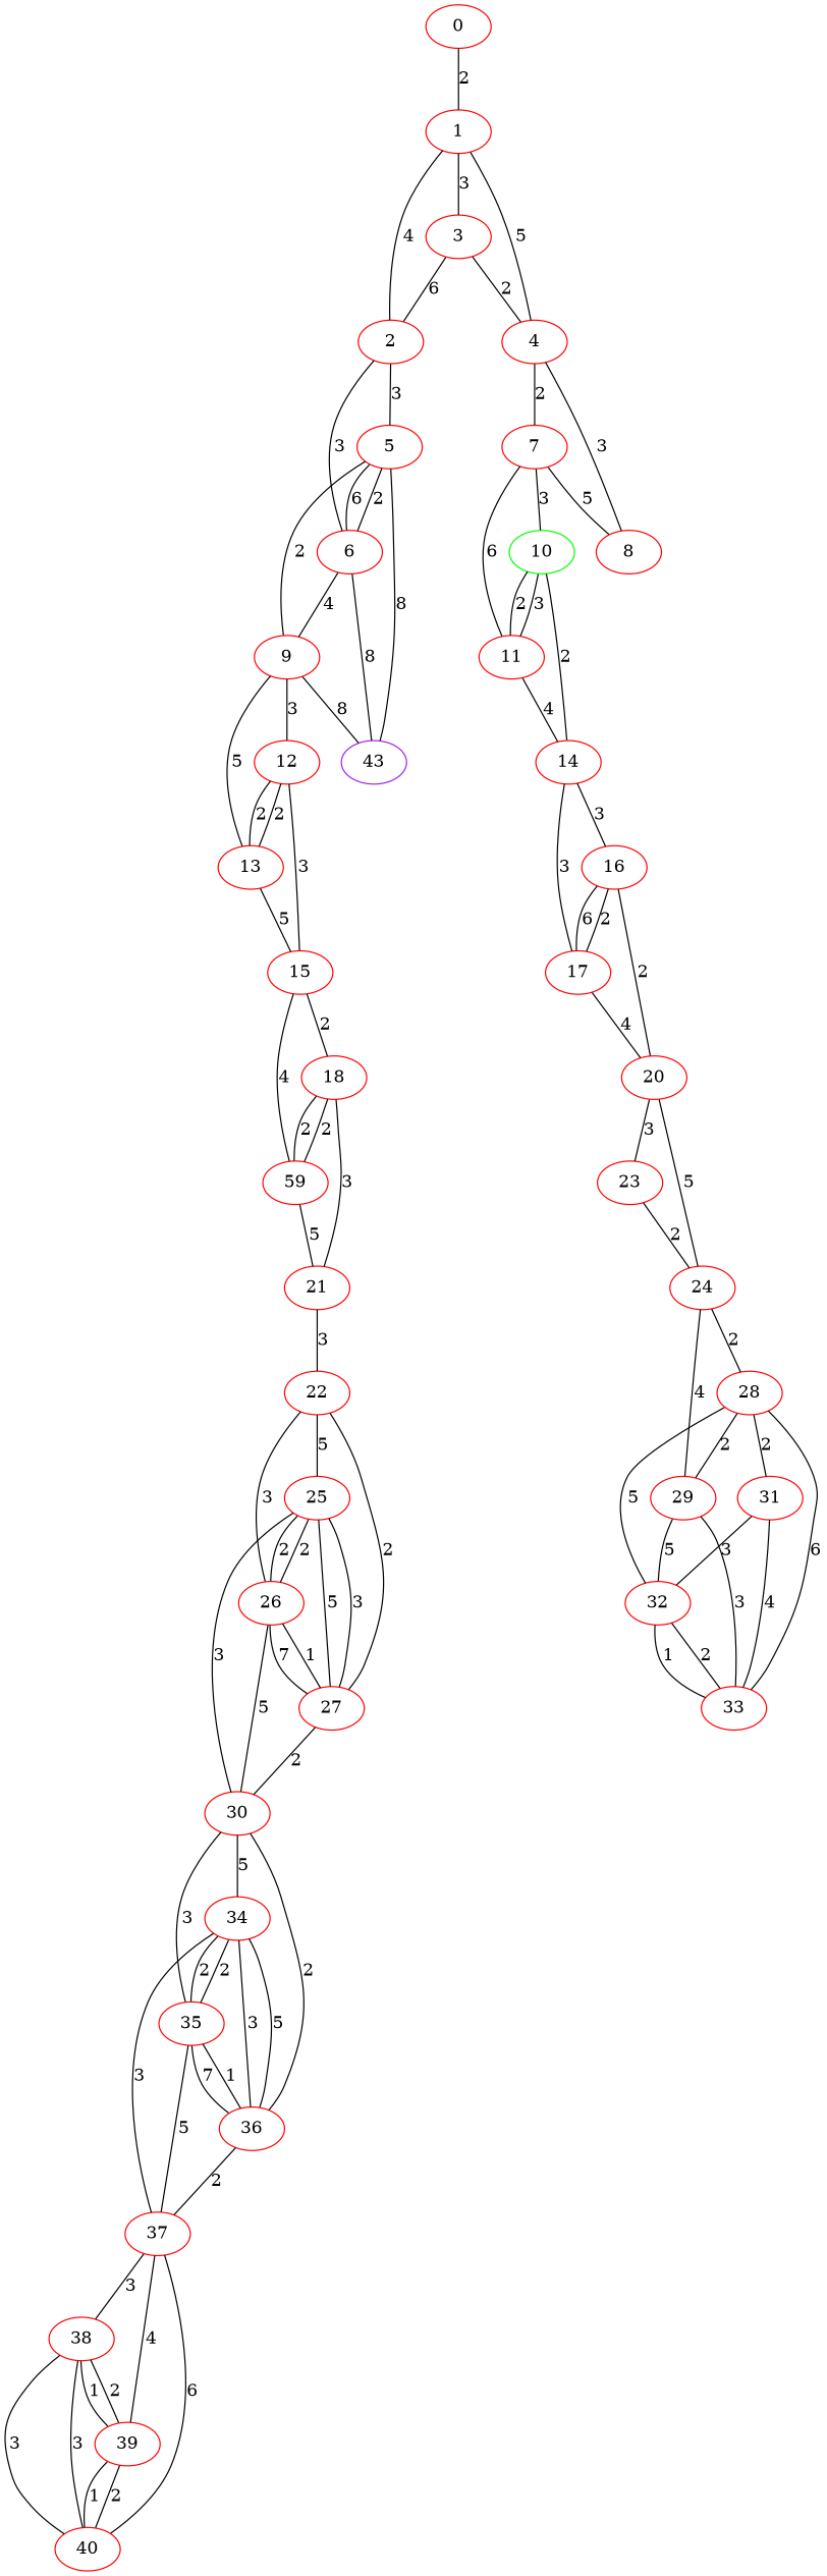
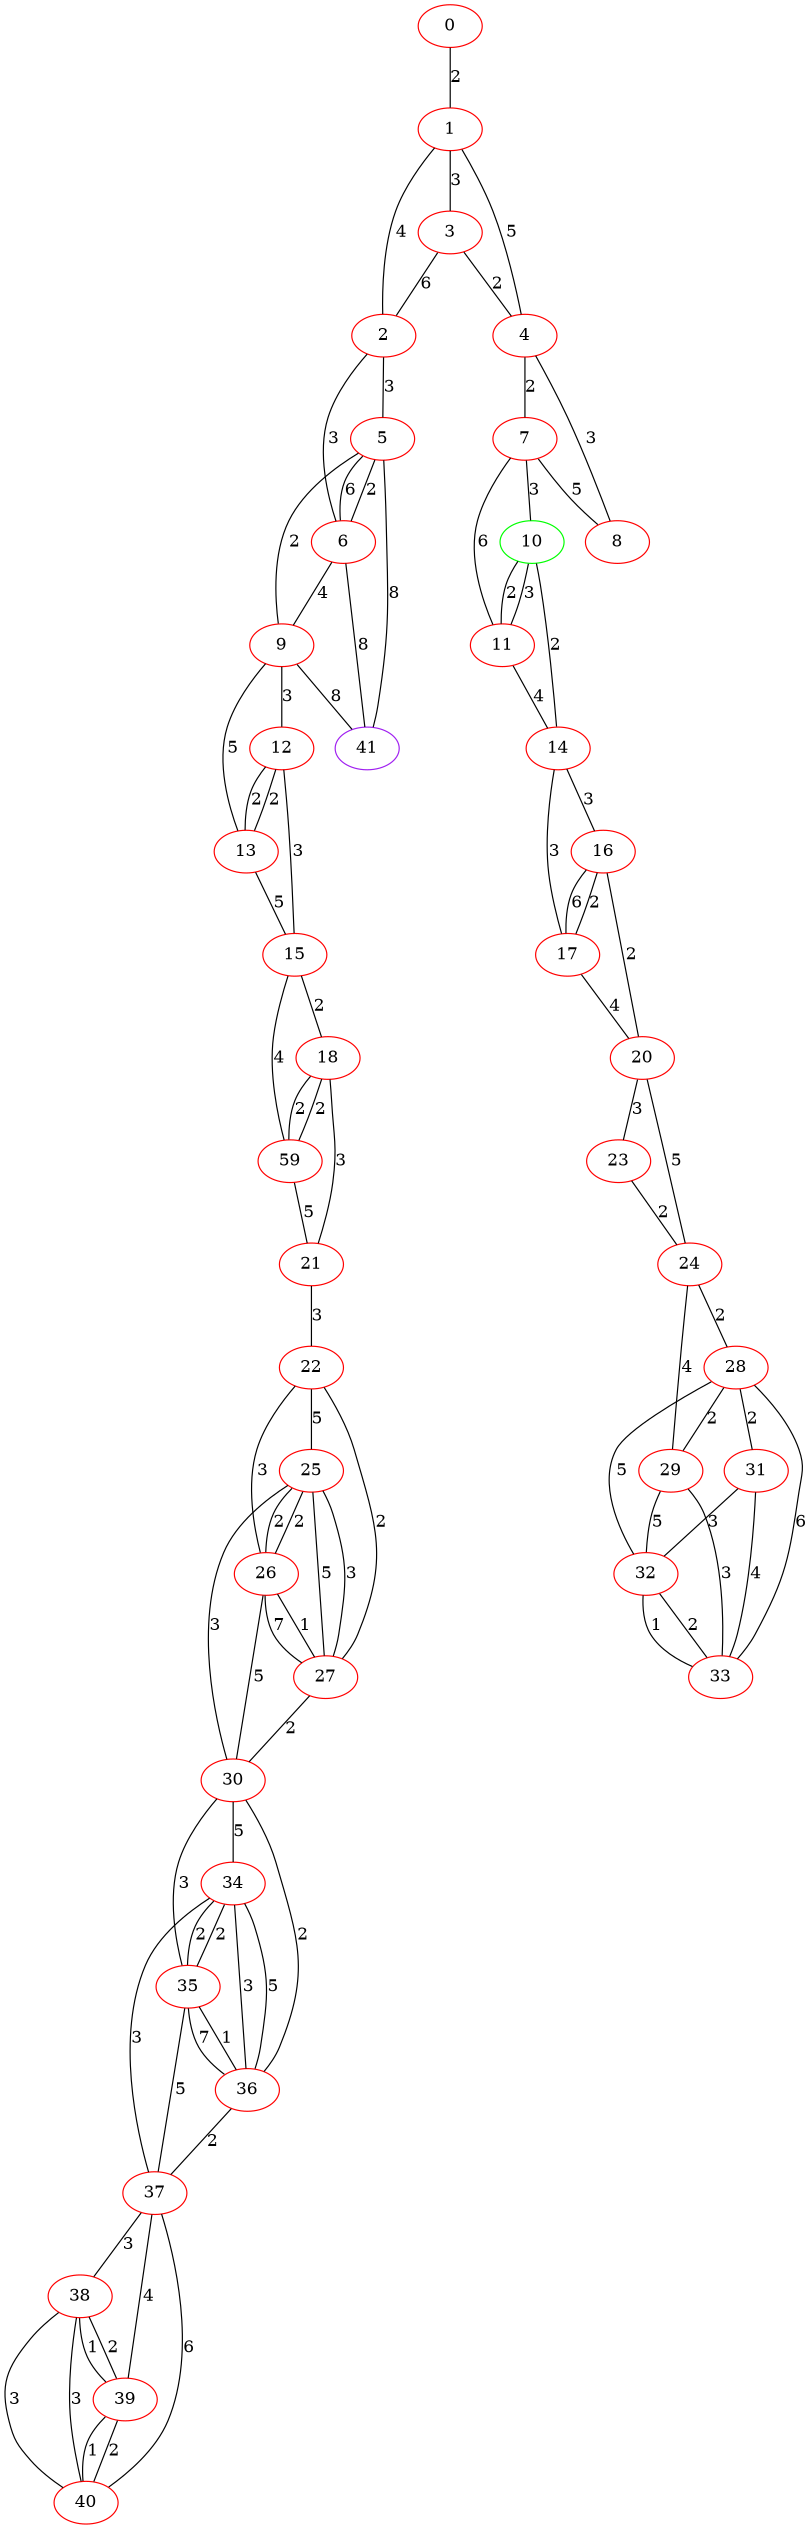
  graph {
    node [color=red weight=1]
    0
    1
    2
    3
    4
    5
    6
    7
    8
    9
-   41 [color=purple weight=4 label=43]
+   41 [color=purple weight=4]
    10 [color=green weight=2]
    11
    12
    13
    14
    15
    16
    17
    18
    n21 [label=59]
    20
    21
    23
    24
    22
    28
    29
    25
    26
    27
    30
    31
    32
    33
    34
    35
    36
    37
    38
    39
    40
    0 -- 1 [label=2]
    1 -- 2 [label=4]
    1 -- 3 [label=3]
    1 -- 4 [label=5]
    2 -- 5 [label=3]
    2 -- 6 [label=3]
    3 -- 2 [label=6]
    3 -- 4 [label=2]
    4 -- 7 [label=2]
    4 -- 8 [label=3]
    5 -- 6 [label=2]
    5 -- 6 [label=6]
    5 -- 9 [label=2]
    5 -- 41 [label=8]
    6 -- 9 [label=4]
    6 -- 41 [label=8]
    7 -- 8 [label=5]
    7 -- 10 [label=3]
    7 -- 11 [label=6]
    9 -- 41 [label=8]
    9 -- 12 [label=3]
    9 -- 13 [label=5]
    10 -- 11 [label=3]
    10 -- 11 [label=2]
    10 -- 14 [label=2]
    11 -- 14 [label=4]
    12 -- 13 [label=2]
    12 -- 13 [label=2]
    12 -- 15 [label=3]
    13 -- 15 [label=5]
    14 -- 16 [label=3]
    14 -- 17 [label=3]
    15 -- 18 [label=2]
    15 -- n21 [label=4]
    16 -- 17 [label=2]
    16 -- 17 [label=6]
    16 -- 20 [label=2]
    17 -- 20 [label=4]
    18 -- n21 [label=2]
    18 -- n21 [label=2]
    18 -- 21 [label=3]
    n21 -- 21 [label=5]
    20 -- 23 [label=3]
    20 -- 24 [label=5]
    21 -- 22 [label=3]
    23 -- 24 [label=2]
    24 -- 28 [label=2]
    24 -- 29 [label=4]
    22 -- 25 [label=5]
    22 -- 26 [label=3]
    22 -- 27 [label=2]
    28 -- 29 [label=2]
    28 -- 31 [label=2]
    28 -- 32 [label=5]
    28 -- 33 [label=6]
    29 -- 32 [label=5]
    29 -- 33 [label=3]
    25 -- 26 [label=2]
    25 -- 26 [label=2]
    25 -- 27 [label=5]
    25 -- 27 [label=3]
    25 -- 30 [label=3]
    26 -- 27 [label=7]
    26 -- 27 [label=1]
    26 -- 30 [label=5]
    27 -- 30 [label=2]
    30 -- 34 [label=5]
    30 -- 35 [label=3]
    30 -- 36 [label=2]
    31 -- 32 [label=3]
    31 -- 33 [label=4]
    32 -- 33 [label=1]
    32 -- 33 [label=2]
    34 -- 35 [label=2]
    34 -- 35 [label=2]
    34 -- 36 [label=3]
    34 -- 36 [label=5]
    34 -- 37 [label=3]
    35 -- 36 [label=1]
    35 -- 36 [label=7]
    35 -- 37 [label=5]
    36 -- 37 [label=2]
    37 -- 38 [label=3]
    37 -- 39 [label=4]
    37 -- 40 [label=6]
    38 -- 39 [label=1]
    38 -- 39 [label=2]
    38 -- 40 [label=3]
    38 -- 40 [label=3]
    39 -- 40 [label=2]
    39 -- 40 [label=1]
  }
